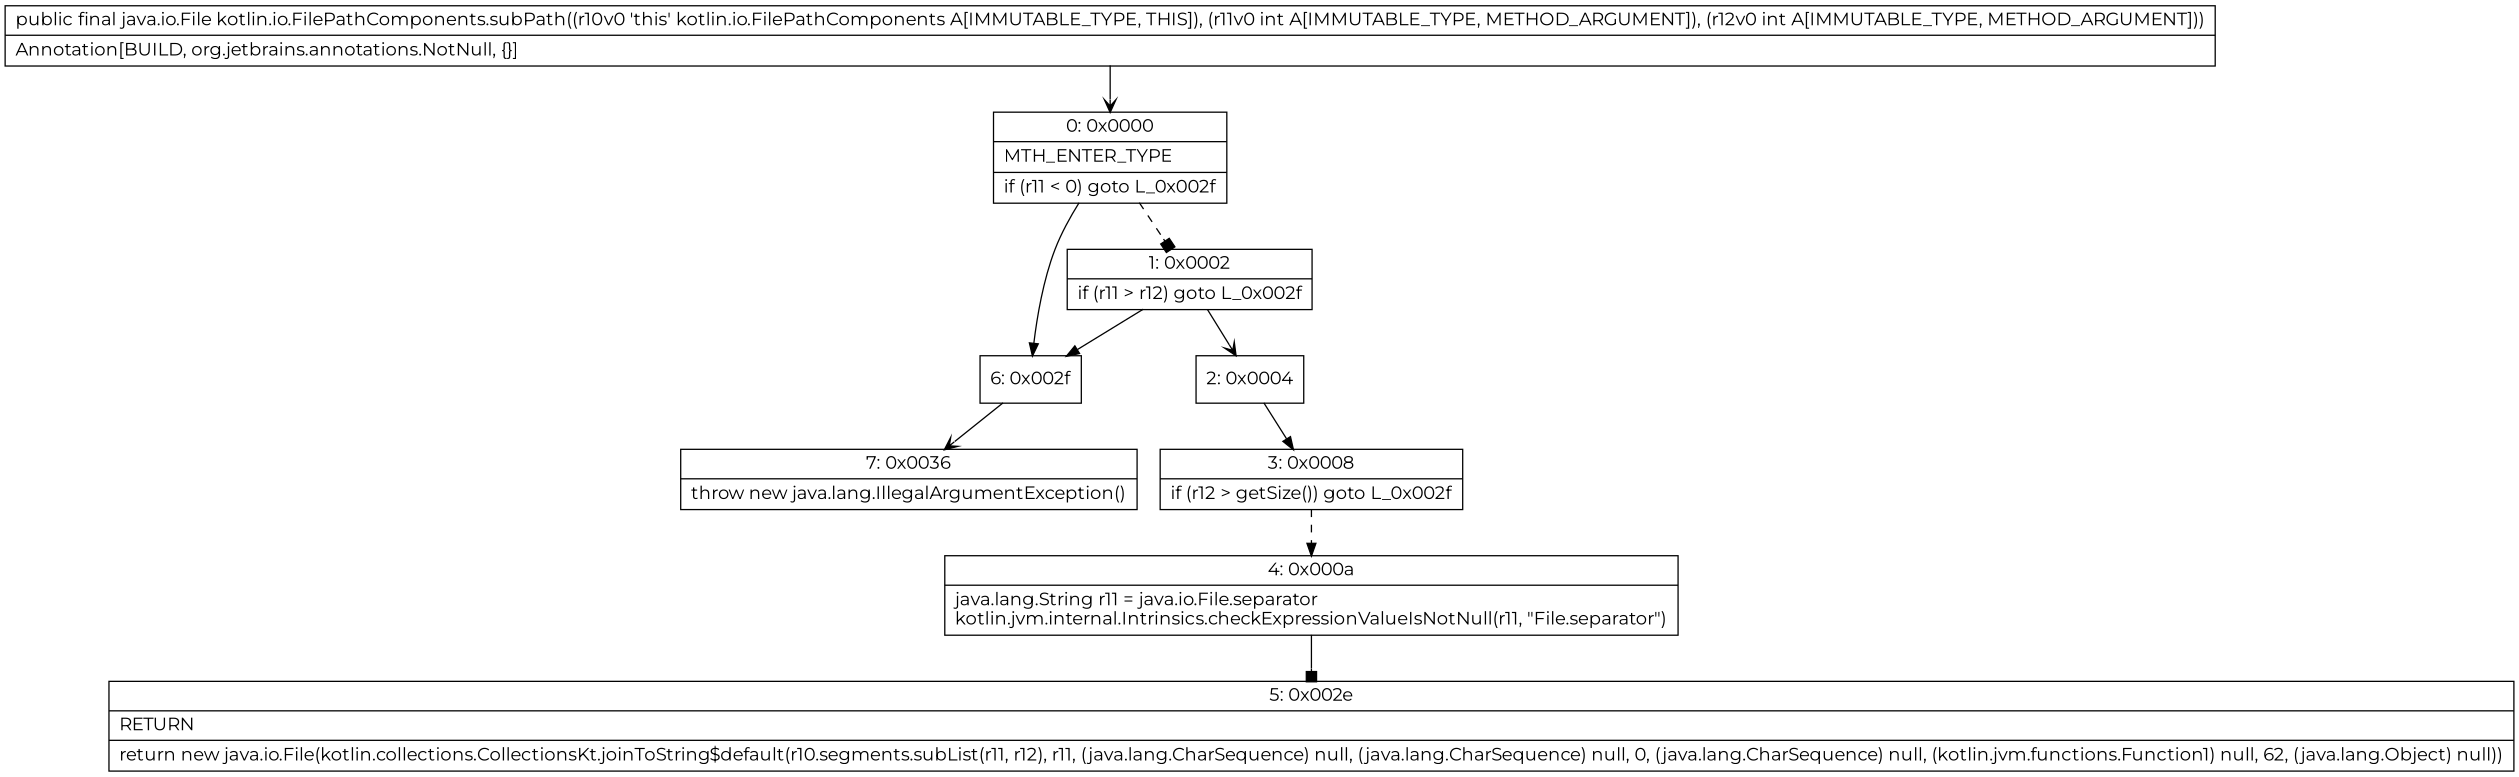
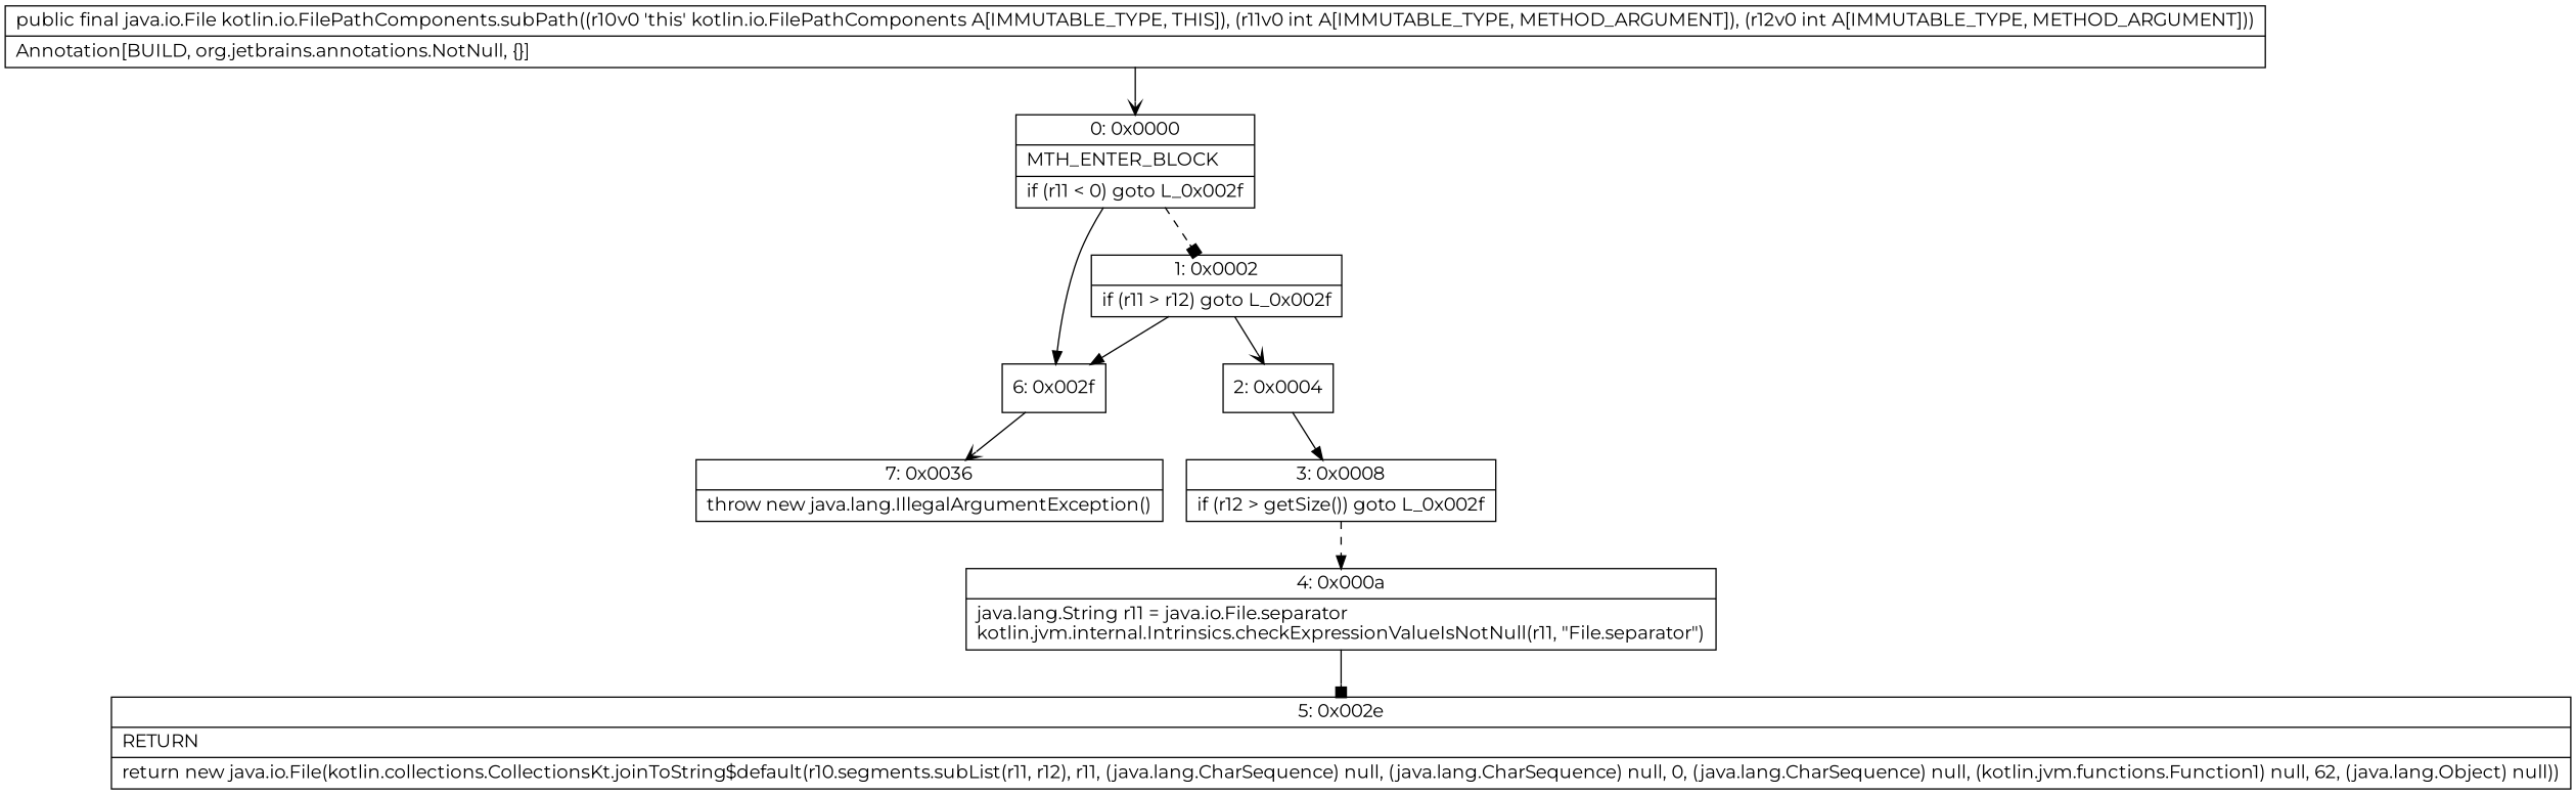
  digraph {
    fontname=Montserrat
    node [fontname=Montserrat shape=record]
    edge [arrowhead=normal fontname=Montserrat]
-   n1 [label="{0\:\ 0x0000|MTH_ENTER_TYPE\l|if (r11 \< 0) goto L_0x002f\l}"]
+   n1 [label="{0\:\ 0x0000|MTH_ENTER_BLOCK\l|if (r11 \< 0) goto L_0x002f\l}"]
    n2 [label="{1\:\ 0x0002|if (r11 \> r12) goto L_0x002f\l}"]
    n3 [label="{6\:\ 0x002f}"]
    n4 [label="{2\:\ 0x0004}"]
    n5 [label="{7\:\ 0x0036|throw new java.lang.IllegalArgumentException()\l}"]
    n6 [label="{3\:\ 0x0008|if (r12 \> getSize()) goto L_0x002f\l}"]
    n7 [label="{4\:\ 0x000a|java.lang.String r11 = java.io.File.separator\lkotlin.jvm.internal.Intrinsics.checkExpressionValueIsNotNull(r11, \"File.separator\")\l}"]
    n8 [label="{5\:\ 0x002e|RETURN\l|return new java.io.File(kotlin.collections.CollectionsKt.joinToString$default(r10.segments.subList(r11, r12), r11, (java.lang.CharSequence) null, (java.lang.CharSequence) null, 0, (java.lang.CharSequence) null, (kotlin.jvm.functions.Function1) null, 62, (java.lang.Object) null))\l}"]
    n9 [label="{public final java.io.File kotlin.io.FilePathComponents.subPath((r10v0 'this' kotlin.io.FilePathComponents A[IMMUTABLE_TYPE, THIS]), (r11v0 int A[IMMUTABLE_TYPE, METHOD_ARGUMENT]), (r12v0 int A[IMMUTABLE_TYPE, METHOD_ARGUMENT]))  | Annotation[BUILD, org.jetbrains.annotations.NotNull, \{\}]\l}"]
    n1 -> n2 [arrowhead=box style=dashed]
    n1 -> n3
    n2 -> n3
    n2 -> n4 [arrowhead=vee style=solid]
    n3 -> n5 [arrowhead=vee]
    n4 -> n6
    n6 -> n7 [style=dashed]
    n7 -> n8 [arrowhead=box]
    n9 -> n1 [arrowhead=vee]
  }
